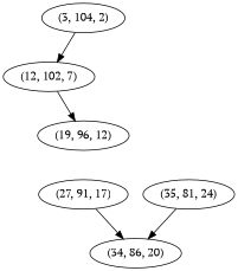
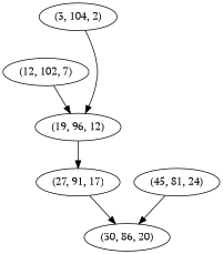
  digraph {
    fontname="PT Serif"
    node [fontname="PT Serif"]
    edge [fontname="PT Serif"]
    n1 [label="(3, 104, 2)"]
    "(12, 102, 7)"
    "(19, 96, 12)"
    "(27, 91, 17)"
-   "(30, 86, 20)" [label="(34, 86, 20)"]
-   "(35, 81, 24)"
-   n1 -> "(12, 102, 7)"
+   "(30, 86, 20)"
+   "(35, 81, 24)" [label="(45, 81, 24)"]
+   n1 -> "(19, 96, 12)"
    "(12, 102, 7)" -> "(19, 96, 12)"
+   "(19, 96, 12)" -> "(27, 91, 17)"
    "(27, 91, 17)" -> "(30, 86, 20)"
    "(35, 81, 24)" -> "(30, 86, 20)"
  }
